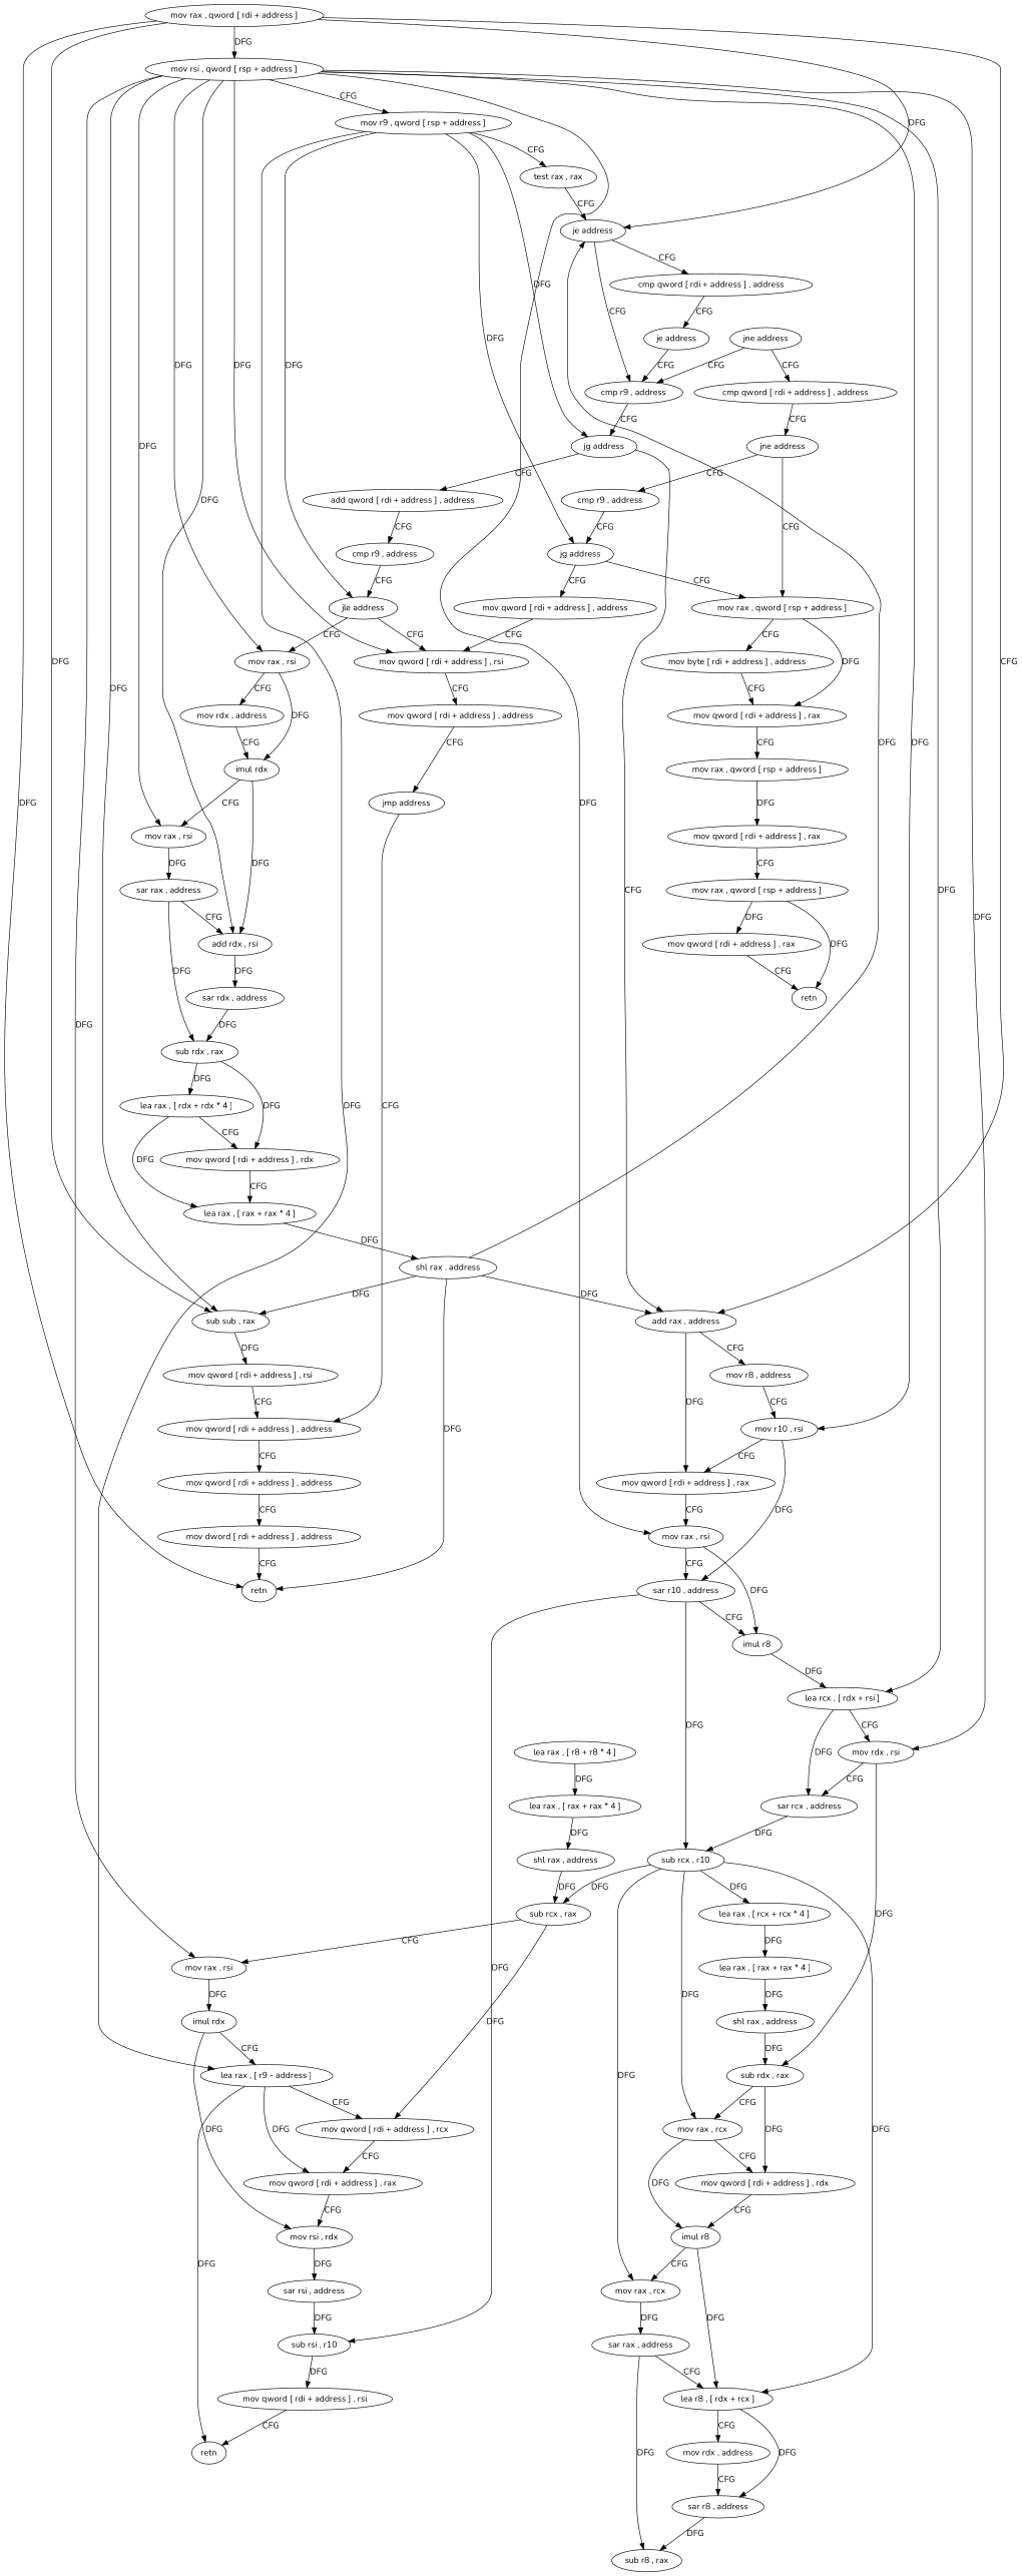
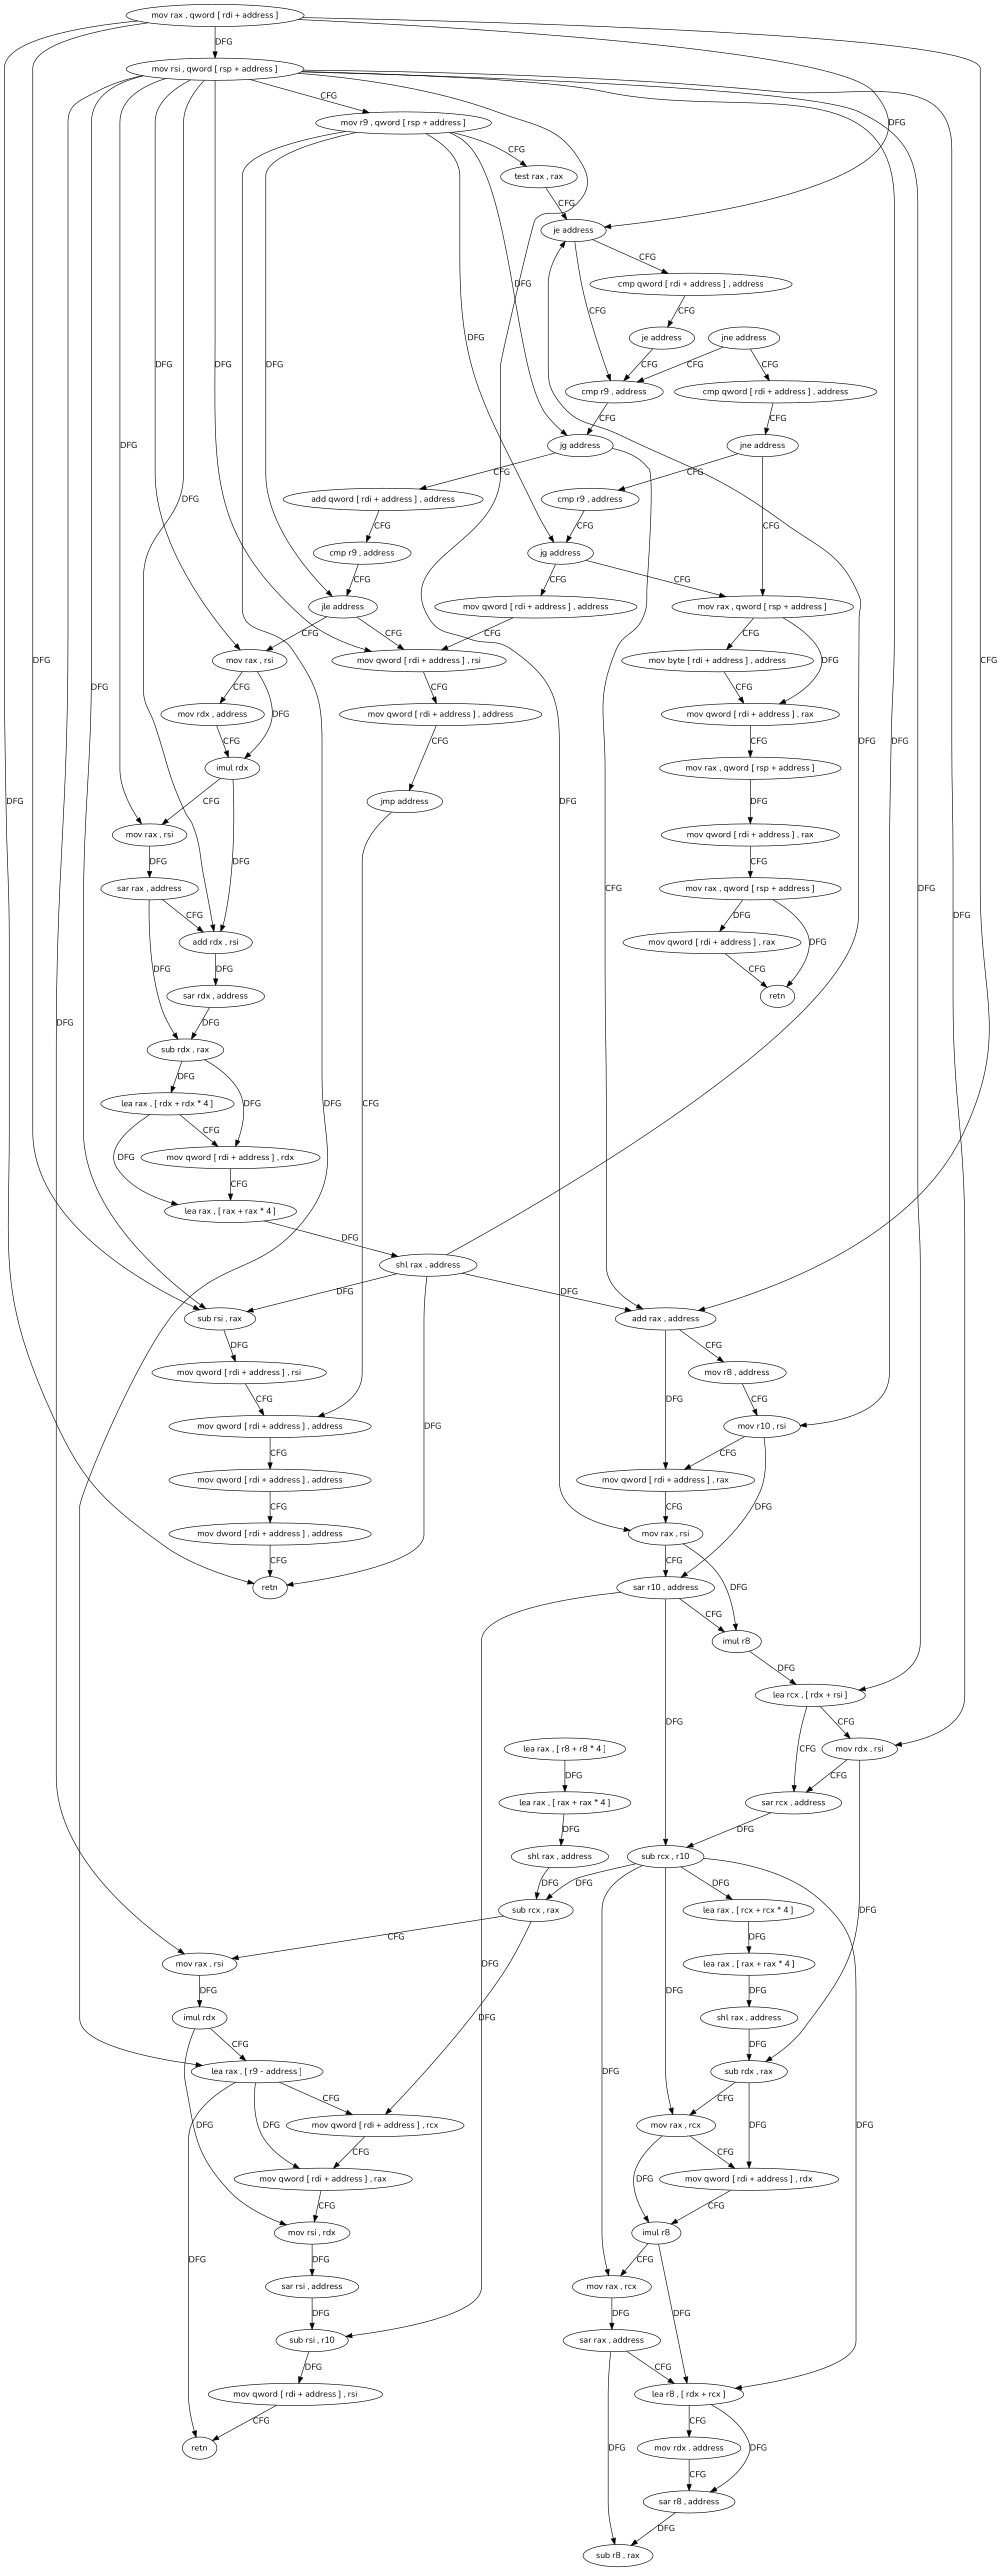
  digraph {
    fontname=Nunito
    node [fontname=Nunito]
    edge [fontname=Nunito]
    n1 [label="mov rax , qword [ rdi + address ]"]
    n2 [label="mov rsi , qword [ rsp + address ]"]
    n3 [label="je address"]
    n4 [label="add rax , address"]
-   n5 [label="sub sub , rax"]
+   n5 [label="sub rsi , rax"]
    n6 [label=retn]
    n7 [label="mov r9 , qword [ rsp + address ]"]
    n8 [label="mov r10 , rsi"]
    n9 [label="mov rax , rsi"]
    n10 [label="lea rcx , [ rdx + rsi ]"]
    n11 [label="mov rdx , rsi"]
    n12 [label="mov rax , rsi"]
    n13 [label="mov qword [ rdi + address ] , rsi"]
    n14 [label="mov rax , rsi"]
    n15 [label="mov rax , rsi"]
    n16 [label="add rdx , rsi"]
    n17 [label="cmp r9 , address"]
    n18 [label="cmp qword [ rdi + address ] , address"]
    n19 [label="mov r8 , address"]
    n20 [label="mov qword [ rdi + address ] , rax"]
    n21 [label="mov qword [ rdi + address ] , rsi"]
    n22 [label="test rax , rax"]
    n23 [label="jg address"]
    n24 [label="lea rax , [ r9 - address ]"]
    n25 [label="jle address"]
    n26 [label="jg address"]
    n27 [label="sar r10 , address"]
    n28 [label="imul r8"]
    n29 [label="sar rcx , address"]
    n30 [label="sub rdx , rax"]
    n31 [label="imul rdx"]
    n32 [label="mov qword [ rdi + address ] , address"]
    n33 [label="mov rdx , address"]
    n34 [label="imul rdx"]
    n35 [label="sar rax , address"]
    n36 [label="sar rdx , address"]
    n37 [label="add qword [ rdi + address ] , address"]
    n38 [label="mov qword [ rdi + address ] , rcx"]
    n39 [label="mov qword [ rdi + address ] , rax"]
    n40 [label=retn]
    n41 [label="mov rax , qword [ rsp + address ]"]
    n42 [label="mov qword [ rdi + address ] , address"]
    n43 [label="je address"]
    n44 [label="cmp r9 , address"]
    n45 [label="jne address"]
    n46 [label="cmp qword [ rdi + address ] , address"]
    n47 [label="sub rcx , r10"]
    n48 [label="sub rsi , r10"]
    n49 [label="lea rax , [ rcx + rcx * 4 ]"]
    n50 [label="mov rax , rcx"]
    n51 [label="mov rax , rcx"]
    n52 [label="lea r8 , [ rdx + rcx ]"]
    n53 [label="sub rcx , rax"]
    n54 [label="mov qword [ rdi + address ] , rsi"]
    n55 [label="mov qword [ rdi + address ] , rdx"]
    n56 [label="lea rax , [ rax + rax * 4 ]"]
    n57 [label="imul r8"]
    n58 [label="sar rax , address"]
    n59 [label="mov rdx , address"]
    n60 [label="sar r8 , address"]
    n61 [label="shl rax , address"]
    n62 [label="sub r8 , rax"]
    n63 [label="lea rax , [ r8 + r8 * 4 ]"]
    n64 [label="lea rax , [ rax + rax * 4 ]"]
    n65 [label="shl rax , address"]
    n66 [label="mov rsi , rdx"]
    n67 [label="sar rsi , address"]
    n68 [label="jmp address"]
    n69 [label="jne address"]
    n70 [label="cmp r9 , address"]
    n71 [label="mov qword [ rdi + address ] , address"]
    n72 [label="mov qword [ rdi + address ] , address"]
    n73 [label="mov dword [ rdi + address ] , address"]
    n74 [label="sub rdx , rax"]
    n75 [label="lea rax , [ rdx + rdx * 4 ]"]
    n76 [label="mov qword [ rdi + address ] , rdx"]
    n77 [label="lea rax , [ rax + rax * 4 ]"]
    n78 [label="shl rax , address"]
    n79 [label="mov byte [ rdi + address ] , address"]
    n80 [label="mov qword [ rdi + address ] , rax"]
    n81 [label="mov rax , qword [ rsp + address ]"]
    n82 [label="mov qword [ rdi + address ] , rax"]
    n83 [label="mov rax , qword [ rsp + address ]"]
    n84 [label="mov qword [ rdi + address ] , rax"]
    n85 [label=retn]
    n1 -> n2 [label=DFG]
    n1 -> n3 [label=DFG]
    n1 -> n4 [label=CFG]
    n1 -> n5 [label=DFG]
    n1 -> n6 [label=DFG]
    n2 -> n5 [label=DFG]
    n2 -> n7 [label=CFG]
    n2 -> n8 [label=DFG]
    n2 -> n9 [label=DFG]
    n2 -> n10 [label=DFG]
    n2 -> n11 [label=DFG]
    n2 -> n12 [label=DFG]
    n2 -> n13 [label=DFG]
    n2 -> n14 [label=DFG]
    n2 -> n15 [label=DFG]
    n2 -> n16 [label=DFG]
    n3 -> n17 [label=CFG]
    n3 -> n18 [label=CFG]
    n4 -> n19 [label=CFG]
    n4 -> n20 [label=DFG]
    n5 -> n21 [label=DFG]
    n7 -> n22 [label=CFG]
    n7 -> n23 [label=DFG]
    n7 -> n24 [label=DFG]
    n7 -> n25 [label=DFG]
    n7 -> n26 [label=DFG]
    n8 -> n20 [label=CFG]
    n8 -> n27 [label=DFG]
    n9 -> n27 [label=CFG]
    n9 -> n28 [label=DFG]
    n10 -> n11 [label=CFG]
-   n10 -> n29 [label=DFG]
+   n10 -> n29 [label=CFG]
    n11 -> n29 [label=CFG]
    n11 -> n30 [label=DFG]
    n12 -> n31 [label=DFG]
    n13 -> n32 [label=CFG]
    n14 -> n33 [label=CFG]
    n14 -> n34 [label=DFG]
    n15 -> n35 [label=DFG]
    n16 -> n36 [label=DFG]
    n17 -> n23 [label=CFG]
    n18 -> n43 [label=CFG]
    n19 -> n8 [label=CFG]
    n20 -> n9 [label=CFG]
    n21 -> n71 [label=CFG]
    n22 -> n3 [label=CFG]
    n23 -> n4 [label=CFG]
    n23 -> n37 [label=CFG]
    n24 -> n38 [label=CFG]
    n24 -> n39 [label=DFG]
    n24 -> n40 [label=DFG]
    n25 -> n13 [label=CFG]
    n25 -> n14 [label=CFG]
    n26 -> n41 [label=CFG]
    n26 -> n42 [label=CFG]
    n27 -> n28 [label=CFG]
    n27 -> n47 [label=DFG]
    n27 -> n48 [label=DFG]
    n28 -> n10 [label=DFG]
    n29 -> n47 [label=DFG]
    n30 -> n50 [label=CFG]
    n30 -> n55 [label=DFG]
    n31 -> n24 [label=CFG]
    n31 -> n66 [label=DFG]
    n32 -> n68 [label=CFG]
    n33 -> n34 [label=CFG]
    n34 -> n15 [label=CFG]
    n34 -> n16 [label=DFG]
    n35 -> n16 [label=CFG]
    n35 -> n74 [label=DFG]
    n36 -> n74 [label=DFG]
    n37 -> n44 [label=CFG]
    n38 -> n39 [label=CFG]
    n39 -> n66 [label=CFG]
    n41 -> n79 [label=CFG]
    n41 -> n80 [label=DFG]
    n42 -> n13 [label=CFG]
    n43 -> n17 [label=CFG]
    n44 -> n25 [label=CFG]
    n45 -> n17 [label=CFG]
    n45 -> n46 [label=CFG]
    n46 -> n69 [label=CFG]
    n47 -> n49 [label=DFG]
    n47 -> n50 [label=DFG]
    n47 -> n51 [label=DFG]
    n47 -> n52 [label=DFG]
    n47 -> n53 [label=DFG]
    n48 -> n54 [label=DFG]
    n49 -> n56 [label=DFG]
    n50 -> n55 [label=CFG]
    n50 -> n57 [label=DFG]
    n51 -> n58 [label=DFG]
    n52 -> n59 [label=CFG]
    n52 -> n60 [label=DFG]
    n53 -> n12 [label=CFG]
    n53 -> n38 [label=DFG]
    n54 -> n40 [label=CFG]
    n55 -> n57 [label=CFG]
    n56 -> n61 [label=DFG]
    n57 -> n51 [label=CFG]
    n57 -> n52 [label=DFG]
    n58 -> n52 [label=CFG]
    n58 -> n62 [label=DFG]
    n59 -> n60 [label=CFG]
    n60 -> n62 [label=DFG]
    n61 -> n30 [label=DFG]
    n63 -> n64 [label=DFG]
    n64 -> n65 [label=DFG]
    n65 -> n53 [label=DFG]
    n66 -> n67 [label=DFG]
    n67 -> n48 [label=DFG]
    n68 -> n71 [label=CFG]
    n69 -> n41 [label=CFG]
    n69 -> n70 [label=CFG]
    n70 -> n26 [label=CFG]
    n71 -> n72 [label=CFG]
    n72 -> n73 [label=CFG]
    n73 -> n6 [label=CFG]
    n74 -> n75 [label=DFG]
    n74 -> n76 [label=DFG]
    n75 -> n76 [label=CFG]
    n75 -> n77 [label=DFG]
    n76 -> n77 [label=CFG]
    n77 -> n78 [label=DFG]
    n78 -> n3 [label=DFG]
    n78 -> n4 [label=DFG]
    n78 -> n5 [label=DFG]
    n78 -> n6 [label=DFG]
    n79 -> n80 [label=CFG]
    n80 -> n81 [label=CFG]
    n81 -> n82 [label=DFG]
    n82 -> n83 [label=CFG]
    n83 -> n84 [label=DFG]
    n83 -> n85 [label=DFG]
    n84 -> n85 [label=CFG]
  }
